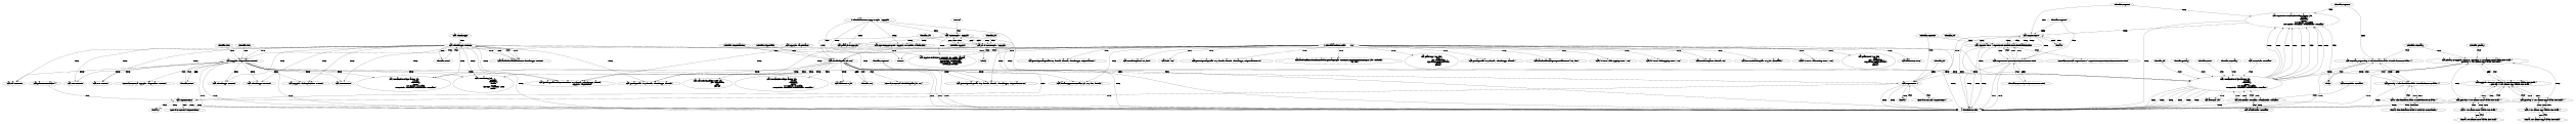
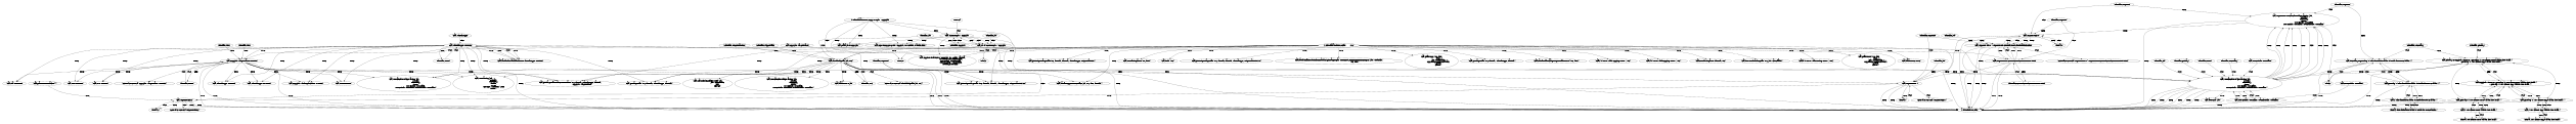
  digraph {
    n1 [label="(Call,response = run_cancel_or_skip_warning (job,\n                                               primary,\n                                               secondary,\n                                               NULL,\n                                               source_info->num_files,\n                                               source_info->num_files - transfer_info->num_files))"]
    n2 [label="(Call,run_cancel_or_skip_warning (job,\n                                               primary,\n                                               secondary,\n                                               NULL,\n                                               source_info->num_files,\n                                               source_info->num_files - transfer_info->num_files))"]
    n3 [label="(Call,response == 0)"]
    n4 [label="(MethodReturn,RET)"]
    n5 [label="(Block,)"]
    n6 [label="(Call,source_info->num_files - transfer_info->num_files)"]
    n7 [label="(Call,abort_job (job))"]
    n8 [label="(Call,response == 0 || response == GTK_RESPONSE_DELETE_EVENT)"]
    n9 [label="(Call,response == GTK_RESPONSE_DELETE_EVENT)"]
    n10 [label="(Call,response == 1)"]
    n11 [label="(Literal,0)"]
-   n12 [label="(Call,transfer_info->num_files)"]
    n13 [label="(Call,should_skip_file (job, src))"]
    n14 [label="(Call,run_cancel_or_skip_warning (job,\n                                               primary,\n                                               secondary,\n                                               NULL,\n                                               source_info->num_files,\n                                               source_info->num_files - transfer_info->num_files))"]
    n15 [label="(Call,handle_copy_move_conflict (job, src, dest, dest_dir))"]
    n16 [label="(Identifier,src)"]
    n17 [label="(Call,data.error = job)"]
    n18 [label="(ControlStructure,if (should_skip_file (job, src)))"]
    n19 [label="(Call,mark_desktop_file_trusted (job,\n                                       job->cancellable,\n                                       dest,\n                                       FALSE))"]
    n20 [label="(Call,get_unique_target_file (src, dest_dir, same_fs, *dest_fs_type, unique_name_nr++))"]
    n21 [label="(Call,run_cancel_or_skip_warning (job,\n                                               primary,\n                                               secondary,\n                                               details,\n                                               source_info->num_files,\n                                               source_info->num_files - transfer_info->num_files))"]
    n22 [label="(Call,run_warning (job,\n                                        primary,\n                                        secondary,\n                                        details,\n                                        TRUE,\n                                        CANCEL, SKIP_ALL, SKIP,\n                                        NULL))"]
    n23 [label="(Call,get_target_file (src, dest_dir, *dest_fs_type, same_fs))"]
    n24 [label="(Call,get_target_file_with_custom_name (src, dest_dir, *dest_fs_type, same_fs,\n                                                 copy_job->target_name))"]
    n25 [label="(Call,job = (CommonJob *) copy_job)"]
    n26 [label="(Call,(CommonJob *) copy_job)"]
    n27 [label="(Block,)"]
    n28 [label="(Call,pdata.job = copy_job)"]
    n29 [label="(Identifier,copy_job)"]
    n30 [label="(Call,report_copy_progress (copy_job, source_info, transfer_info))"]
    n31 [label="(Call,copy_move_directory (copy_job, src, &dest, same_fs,\n                                  would_recurse, dest_fs_type,\n                                  source_info, transfer_info,\n                                  debuting_files, skipped_file,\n                                  readonly_source_fs))"]
    n32 [label="(MethodParameterIn,CopyMoveJob   *copy_job)"]
    1000127
    n34 [label="(MethodParameterIn,GFile         *src)"]
    n35 [label="(Call,test_dir_is_parent (dest_dir, src))"]
    n36 [label="(Call,is_trusted_desktop_file (src, job->cancellable))"]
    n37 [label="(Call,f (_(\"Error while moving ?%B?.\"), src))"]
    n38 [label="(Call,g_file_move (src, dest,\n                           flags,\n                           job->cancellable,\n                           copy_file_progress_callback,\n                           &pdata,\n                           &error))"]
    n39 [label="(Call,data.source = src)"]
    n40 [label="(Call,get_unique_target_file (src, dest_dir, same_fs, *dest_fs_type, unique_name_nr))"]
    n41 [label="(Call,test_dir_is_parent (src, dest))"]
    n42 [label="(Call,is_dir (src))"]
    n43 [label="(Call,get_unique_target_file (src, dest_dir, same_fs, *dest_fs_type, unique_name_nr++))"]
    n44 [label="(Call,nautilus_file_undo_info_ext_add_origin_target_pair (NAUTILUS_FILE_UNDO_INFO_EXT (job->undo_info),\n                                                                src, dest))"]
    n45 [label="(Call,g_file_copy (src, dest,\n                           flags,\n                           job->cancellable,\n                           copy_file_progress_callback,\n                           &pdata,\n                           &error))"]
    n46 [label="(Call,get_target_file (src, dest_dir, *dest_fs_type, same_fs))"]
    n47 [label="(Call,nautilus_file_changes_queue_file_moved (src, dest))"]
    n48 [label="(Call,f (_(\"Error while copying ?%B?.\"), src))"]
    n49 [label="(Call,f (_(\"Error while copying ?%B?.\"), src))"]
    n50 [label="(Call,primary = copy_job->is_move ? g_strdup (_(\"You cannot move a folder into itself.\"))\n                  : g_strdup (_(\"You cannot copy a folder into itself.\")))"]
    n51 [label="(Call,copy_job->is_move ? g_strdup (_(\"You cannot move a folder into itself.\"))\n                  : g_strdup (_(\"You cannot copy a folder into itself.\")))"]
    n52 [label="(Call,g_strdup (_(\"You cannot move a folder into itself.\")))"]
    n53 [label="(Call,g_strdup (_(\"You cannot copy a folder into itself.\")))"]
    n54 [label="(Call,_(\"You cannot move a folder into itself.\"))"]
    n55 [label="(Literal,\"You cannot move a folder into itself.\")"]
    n56 [label="(Call,_(\"You cannot copy a folder into itself.\"))"]
    n57 [label="(Literal,\"You cannot copy a folder into itself.\")"]
    n58 [label="(Call,secondary = g_strdup (_(\"The destination folder is inside the source folder.\")))"]
    n59 [label="(Call,g_strdup (_(\"The destination folder is inside the source folder.\")))"]
    n60 [label="(Call,_(\"The destination folder is inside the source folder.\"))"]
    n61 [label="(Literal,\"The destination folder is inside the source folder.\")"]
    n62 [label="(Call,*dest_fs_type != NULL)"]
    n63 [label="(Call,copy_job->target_name != NULL)"]
    n64 [label="(Call,*dest_fs_type != NULL)"]
    n65 [label="(Call,*dest_fs_type == NULL)"]
    n66 [label="(Call,error = NULL)"]
    n67 [label="(Call,copy_job->desktop_location != NULL)"]
    n68 [label="(Call,real == NULL)"]
    n69 [label="(Call,error = NULL)"]
    n70 [label="(Call,error = NULL)"]
    n71 [label="(Identifier,NULL)"]
    n72 [label="(Call,handled_invalid_filename = *dest_fs_type != NULL)"]
    n73 [label="(ControlStructure,if (copy_job->target_name != NULL))"]
    n74 [label="(Identifier,NULL)"]
    n75 [label="(ControlStructure,if (response == 0 || response == GTK_RESPONSE_DELETE_EVENT))"]
    n76 [label="(Identifier,GTK_RESPONSE_DELETE_EVENT)"]
    n77 [label="(Call,response == 2)"]
    n78 [label="(ControlStructure,if (response == 1))"]
    n79 [label="(Literal,1)"]
    n80 [label="(Literal,2)"]
    n81 [label="(ControlStructure,if (response == 2))"]
    n82 [label="(Identifier,job)"]
    n83 [label="(Identifier,secondary)"]
    n84 [label="(Call,source_info->num_files)"]
    n85 [label="(Identifier,unique_name_nr)"]
    n86 [label="(Identifier,job)"]
    n87 [label="(Identifier,primary)"]
    n88 [label="(Identifier,response)"]
    n89 [label="(Call,g_assert_not_reached ())"]
    n90 [label="(Call,*dest_fs_type)"]
    n91 [label="(Identifier,primary)"]
    n92 [label="(Identifier,job)"]
    n93 [label="(Identifier,NULL)"]
    n94 [label="(Identifier,response)"]
    n95 [label="(Identifier,secondary)"]
    n96 [label="(Identifier,dest)"]
    n97 [label="(Identifier,dest)"]
    n98 [label="(Identifier,response)"]
    n99 [label="(Call,source_info->num_files)"]
    n100 [label="(Identifier,skipped_file)"]
    n101 [label="(Identifier,response)"]
    n102 [label="(Identifier,job)"]
    n103 [label="(Identifier,job)"]
    n104 [label="(Call,copy_job->target_name)"]
    n105 [label="(Identifier,response)"]
    1000164
    n1 -> n2 [label="CFG: "]
    n1 -> n3 [label="DDG: "]
    n1 -> n4 [label="DDG: "]
    n1 -> n5 [label="AST: "]
    n2 -> n1 [label="AST: "]
    n2 -> n1 [label="DDG: "]
    n2 -> n1 [label="DDG: "]
    n2 -> n1 [label="DDG: "]
    n2 -> n1 [label="DDG: "]
    n2 -> n1 [label="DDG: "]
    n2 -> n1 [label="DDG: "]
    n2 -> n4 [label="DDG: "]
    n2 -> n4 [label="DDG: "]
    n2 -> n4 [label="DDG: "]
    n2 -> n4 [label="DDG: "]
    n2 -> n4 [label="DDG: "]
    n2 -> n4 [label="DDG: "]
    n2 -> n6 [label="CFG: "]
    n2 -> n7 [label="DDG: "]
    n3 -> n4 [label="DDG: "]
    n3 -> n8 [label="AST: "]
    n3 -> n8 [label="DDG: "]
    n3 -> n8 [label="DDG: "]
-   n3 -> n9 [label="DDG: "]
+   n104 -> n9 [label="DDG: "]
    n3 -> n10 [label="DDG: "]
    n3 -> n11 [label="CFG: "]
    n6 -> n2 [label="AST: "]
    n6 -> n2 [label="DDG: "]
    n6 -> n2 [label="DDG: "]
    n6 -> n4 [label="DDG: "]
-   n6 -> n12 [label="CFG: "]
    n8 -> n3 [label="CFG: "]
    n8 -> n4 [label="DDG: "]
    n8 -> n4 [label="DDG: "]
    n8 -> n4 [label="DDG: "]
    n8 -> n9 [label="CFG: "]
    n8 -> n75 [label="AST: "]
    n9 -> n4 [label="DDG: "]
    n9 -> n4 [label="DDG: "]
    n9 -> n8 [label="AST: "]
    n9 -> n8 [label="DDG: "]
    n9 -> n8 [label="DDG: "]
    n9 -> n10 [label="DDG: "]
    n9 -> n76 [label="CFG: "]
    n10 -> n4 [label="DDG: "]
    n10 -> n4 [label="DDG: "]
    n10 -> n77 [label="DDG: "]
    n10 -> n78 [label="AST: "]
    n10 -> n79 [label="CFG: "]
    n11 -> n3 [label="AST: "]
-   n12 -> n6 [label="AST: "]
    n13 -> n2 [label="DDG: "]
    n13 -> n4 [label="DDG: "]
    n13 -> n4 [label="DDG: "]
    n13 -> n4 [label="DDG: "]
    n13 -> n14 [label="DDG: "]
    n13 -> n15 [label="DDG: "]
    n13 -> n16 [label="CFG: "]
    n13 -> n17 [label="DDG: "]
    n13 -> n18 [label="AST: "]
    n13 -> n19 [label="DDG: "]
    n13 -> n20 [label="DDG: "]
    n13 -> n21 [label="DDG: "]
    n13 -> n22 [label="DDG: "]
    n13 -> n23 [label="DDG: "]
    n13 -> n24 [label="DDG: "]
    n16 -> n13 [label="AST: "]
    n25 -> n4 [label="DDG: "]
    n25 -> n13 [label="DDG: "]
    n25 -> n26 [label="CFG: "]
    n25 -> n27 [label="AST: "]
    n26 -> n4 [label="DDG: "]
    n26 -> n25 [label="AST: "]
    n26 -> n25 [label="DDG: "]
    n26 -> n28 [label="DDG: "]
    n26 -> n29 [label="AST: "]
    n26 -> n30 [label="DDG: "]
    n26 -> n31 [label="DDG: "]
    n29 -> n26 [label="AST: "]
    n32 -> n4 [label="DDG: "]
    n32 -> n26 [label="DDG: "]
    n32 -> n28 [label="DDG: "]
    n32 -> n30 [label="DDG: "]
    n32 -> n31 [label="DDG: "]
    n32 -> 1000127 [label="AST: "]
    n34 -> n4 [label="DDG: "]
    n34 -> n13 [label="DDG: "]
    n34 -> n15 [label="DDG: "]
    n34 -> n20 [label="DDG: "]
    n34 -> n23 [label="DDG: "]
    n34 -> n24 [label="DDG: "]
    n34 -> n31 [label="DDG: "]
    n34 -> 1000127 [label="AST: "]
    n34 -> n35 [label="DDG: "]
    n34 -> n36 [label="DDG: "]
    n34 -> n37 [label="DDG: "]
    n34 -> n38 [label="DDG: "]
    n34 -> n39 [label="DDG: "]
    n34 -> n40 [label="DDG: "]
    n34 -> n41 [label="DDG: "]
    n34 -> n42 [label="DDG: "]
    n34 -> n43 [label="DDG: "]
    n34 -> n44 [label="DDG: "]
    n34 -> n45 [label="DDG: "]
    n34 -> n46 [label="DDG: "]
    n34 -> n47 [label="DDG: "]
    n34 -> n48 [label="DDG: "]
    n34 -> n49 [label="DDG: "]
    n50 -> n2 [label="DDG: "]
    n50 -> n4 [label="DDG: "]
    n50 -> n5 [label="AST: "]
    n50 -> n51 [label="CFG: "]
    n51 -> n50 [label="AST: "]
    n51 -> n52 [label="CFG: "]
    n51 -> n53 [label="CFG: "]
    n52 -> n4 [label="DDG: "]
    n52 -> n50 [label="DDG: "]
    n52 -> n51 [label="AST: "]
    n52 -> n51 [label="DDG: "]
    n52 -> n54 [label="CFG: "]
    n53 -> n4 [label="DDG: "]
    n53 -> n50 [label="DDG: "]
    n53 -> n51 [label="AST: "]
    n53 -> n51 [label="DDG: "]
    n53 -> n56 [label="CFG: "]
    n54 -> n52 [label="AST: "]
    n54 -> n52 [label="DDG: "]
    n54 -> n55 [label="CFG: "]
    n55 -> n54 [label="AST: "]
    n56 -> n53 [label="AST: "]
    n56 -> n53 [label="DDG: "]
    n56 -> n57 [label="CFG: "]
    n57 -> n56 [label="AST: "]
    n58 -> n2 [label="DDG: "]
    n58 -> n4 [label="DDG: "]
    n58 -> n5 [label="AST: "]
    n58 -> n59 [label="CFG: "]
    n59 -> n4 [label="DDG: "]
    n59 -> n58 [label="AST: "]
    n59 -> n58 [label="DDG: "]
    n59 -> n60 [label="CFG: "]
    n60 -> n59 [label="AST: "]
    n60 -> n59 [label="DDG: "]
    n60 -> n61 [label="CFG: "]
    n61 -> n60 [label="AST: "]
    n62 -> n2 [label="DDG: "]
    n62 -> n4 [label="DDG: "]
    n62 -> n14 [label="DDG: "]
    n62 -> n20 [label="DDG: "]
    n62 -> n22 [label="DDG: "]
    n62 -> n23 [label="DDG: "]
    n62 -> n24 [label="DDG: "]
    n62 -> n63 [label="DDG: "]
    n62 -> n64 [label="DDG: "]
    n62 -> n65 [label="DDG: "]
    n62 -> n66 [label="DDG: "]
    n62 -> n67 [label="DDG: "]
    n62 -> n68 [label="DDG: "]
    n62 -> n69 [label="DDG: "]
    n62 -> n70 [label="DDG: "]
    n62 -> n71 [label="CFG: "]
    n62 -> n72 [label="AST: "]
    n62 -> n72 [label="DDG: "]
    n62 -> n72 [label="DDG: "]
    n63 -> n2 [label="DDG: "]
    n63 -> n4 [label="DDG: "]
    n63 -> n4 [label="DDG: "]
    n63 -> n4 [label="DDG: "]
    n63 -> n14 [label="DDG: "]
    n63 -> n22 [label="DDG: "]
    n63 -> n24 [label="DDG: "]
    n63 -> n64 [label="DDG: "]
    n63 -> n65 [label="DDG: "]
    n63 -> n66 [label="DDG: "]
    n63 -> n67 [label="DDG: "]
    n63 -> n68 [label="DDG: "]
    n63 -> n69 [label="DDG: "]
    n63 -> n70 [label="DDG: "]
    n63 -> n73 [label="AST: "]
    n63 -> n74 [label="CFG: "]
    n71 -> n62 [label="AST: "]
    n72 -> n62 [label="CFG: "]
    n74 -> n63 [label="AST: "]
    n76 -> n9 [label="AST: "]
    n77 -> n4 [label="DDG: "]
    n77 -> n4 [label="DDG: "]
    n77 -> n80 [label="CFG: "]
    n77 -> n81 [label="AST: "]
    n79 -> n10 [label="AST: "]
    n80 -> n77 [label="AST: "]
    n82 -> n8 [label="CFG: "]
    n83 -> n50 [label="CFG: "]
    n83 -> n58 [label="AST: "]
    n84 -> n6 [label="AST: "]
    n85 -> n13 [label="CFG: "]
    n86 -> n2 [label="AST: "]
    n87 -> n50 [label="AST: "]
    n88 -> n10 [label="CFG: "]
    n88 -> n77 [label="AST: "]
    n89 -> n77 [label="CFG: "]
    n90 -> n62 [label="AST: "]
    n91 -> n2 [label="AST: "]
    n92 -> n25 [label="AST: "]
    n93 -> n2 [label="AST: "]
    n94 -> n1 [label="CFG: "]
    n94 -> n3 [label="AST: "]
    n95 -> n2 [label="AST: "]
    n96 -> n63 [label="CFG: "]
    n97 -> n63 [label="CFG: "]
    n98 -> n1 [label="AST: "]
    n98 -> n58 [label="CFG: "]
    n99 -> n2 [label="AST: "]
    n100 -> n13 [label="CFG: "]
    n101 -> n8 [label="CFG: "]
    n101 -> n10 [label="AST: "]
    n102 -> n10 [label="CFG: "]
    n103 -> n13 [label="AST: "]
    n103 -> n25 [label="CFG: "]
    n104 -> n63 [label="AST: "]
    n105 -> n3 [label="CFG: "]
    n105 -> n9 [label="AST: "]
    1000164 -> n26 [label="AST: "]
  }
